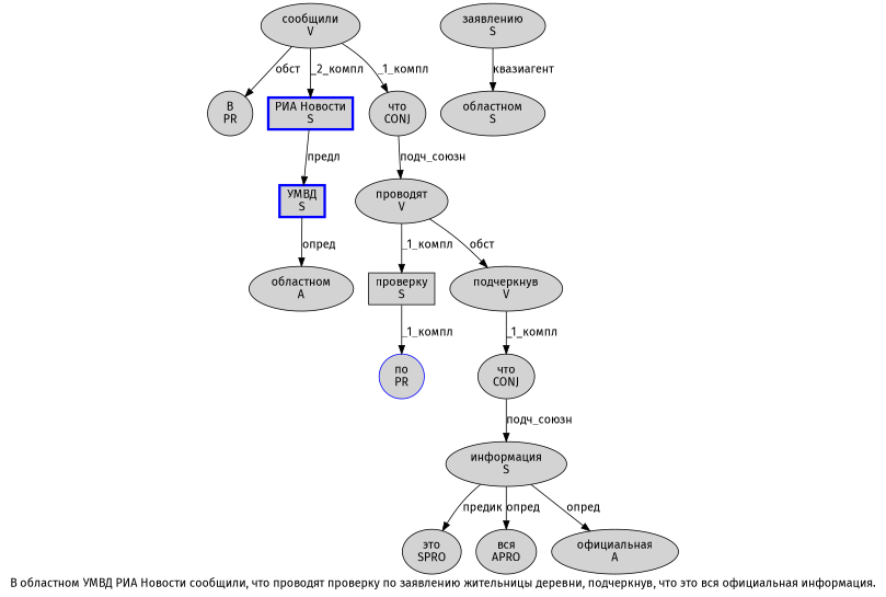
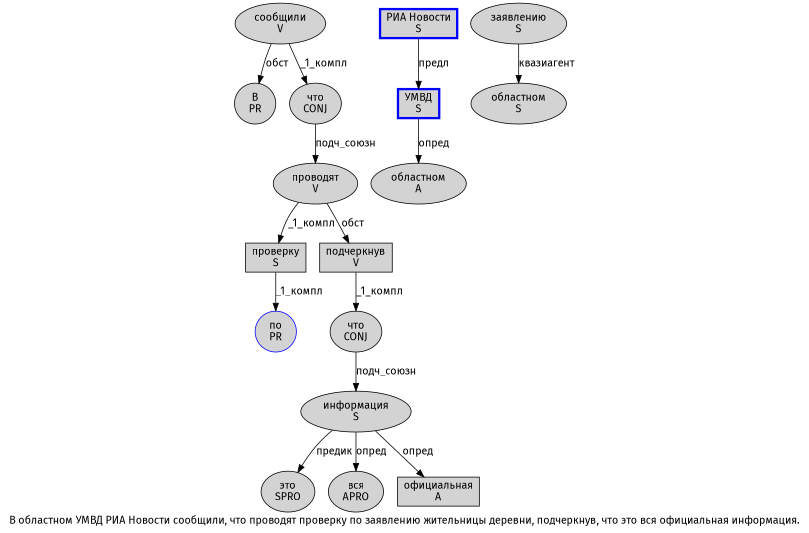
  digraph {
    fontname="Fira Sans"
    label="В областном УМВД РИА Новости сообщили, что проводят проверку по заявлению жительницы деревни, подчеркнув, что это вся официальная информация."
    node [fillcolor=lightgray fontname="Fira Sans" penwidth=1 shape=ellipse style=filled]
    edge [fontname="Fira Sans"]
    n1 [label="В\nPR"]
    n2 [color=blue label="УМВД\nS" penwidth=3 shape=box]
    n3 [label="областном\nA"]
    n4 [color=blue label="РИА Новости\nS" penwidth=3 shape=box]
    n5 [label="сообщили\nV"]
    n6 [label="что\nCONJ"]
    n7 [label="проводят\nV"]
    n8 [label="проверку\nS" shape=box]
-   n9 [label="подчеркнув\nV"]
+   n9 [label="подчеркнув\nV" shape=box]
    n10 [color=blue label="по\nPR"]
    n11 [label="что\nCONJ"]
    n12 [label="заявлению\nS"]
    n13 [label="областном\nS"]
    n14 [label="информация\nS"]
    n15 [label="это\nSPRO"]
    n16 [label="вся\nAPRO"]
-   n17 [label="официальная\nA"]
+   n17 [label="официальная\nA" shape=box]
    n2 -> n3 [label="опред"]
    n4 -> n2 [label="предл"]
    n5 -> n1 [label="обст"]
-   n5 -> n4 [label="_2_компл"]
    n5 -> n6 [label="_1_компл"]
    n6 -> n7 [label="подч_союзн"]
    n7 -> n8 [label="_1_компл"]
    n7 -> n9 [label="обст"]
    n8 -> n10 [label="_1_компл"]
    n9 -> n11 [label="_1_компл"]
    n11 -> n14 [label="подч_союзн"]
    n12 -> n13 [label="квазиагент"]
    n14 -> n15 [label="предик"]
    n14 -> n16 [label="опред"]
    n14 -> n17 [label="опред"]
  }
